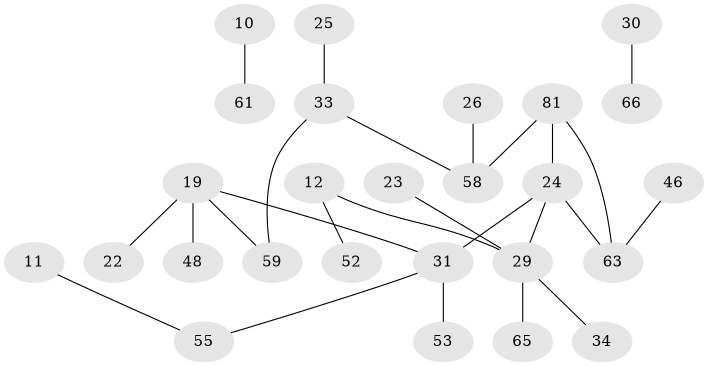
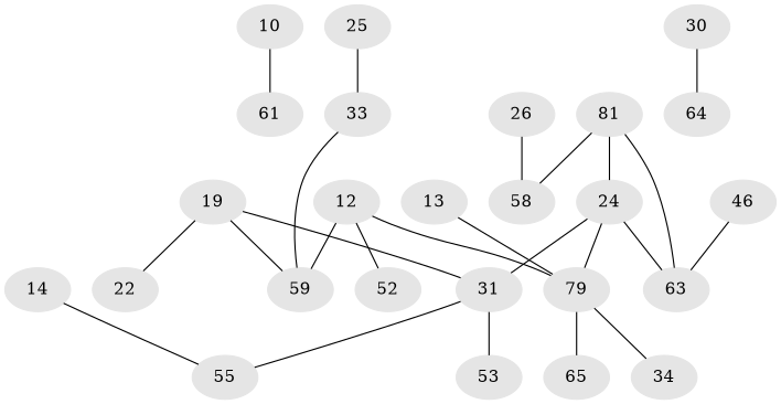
  graph {
    node [color=gray90 style=filled]
    edge [weight=1.0]
    10
    61
-   11
+   11 [label=14]
    55
    12
-   29
+   29 [label=79]
    52
    59
    65
    34
    19
    22
    31
-   48
    53
    n16 [label=81]
    24
    58
    63
-   23
+   23 [label=13]
    25
    33
    26
    30
-   64 [label=66]
+   64
    46
    10 -- 61
    11 -- 55
    12 -- 29
    12 -- 52
+   12 -- 59
    29 -- 65
    29 -- 34
    19 -- 59
    19 -- 22
    19 -- 31
-   19 -- 48
    31 -- 55
    31 -- 53
    n16 -- 24
    n16 -- 58 [weight=2.0]
    n16 -- 63
    24 -- 29
    24 -- 31 [weight=3.0]
    24 -- 63
    23 -- 29
    25 -- 33
    33 -- 59
-   33 -- 58
    26 -- 58
    30 -- 64
    46 -- 63
  }
